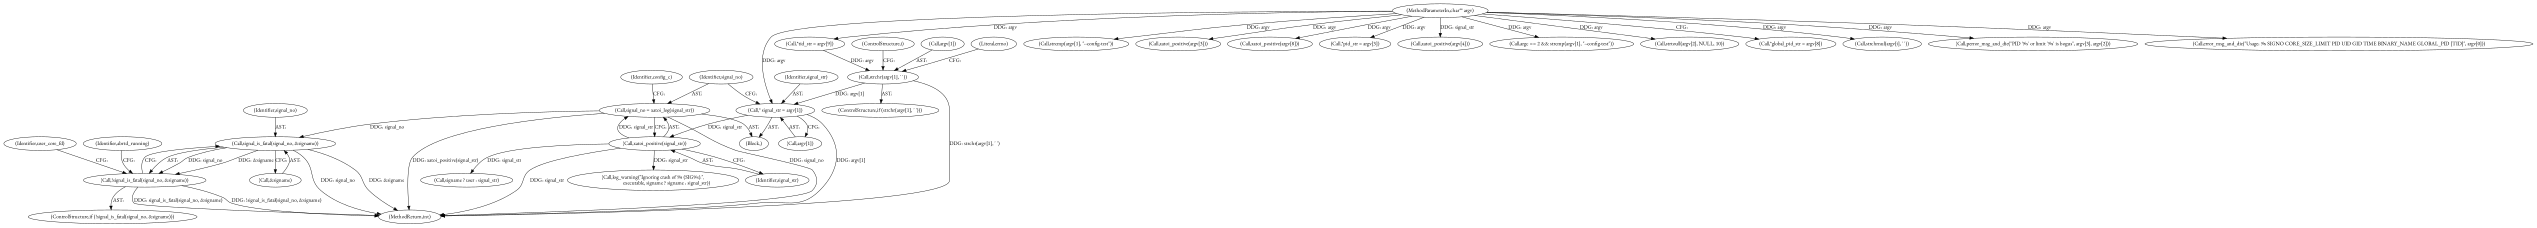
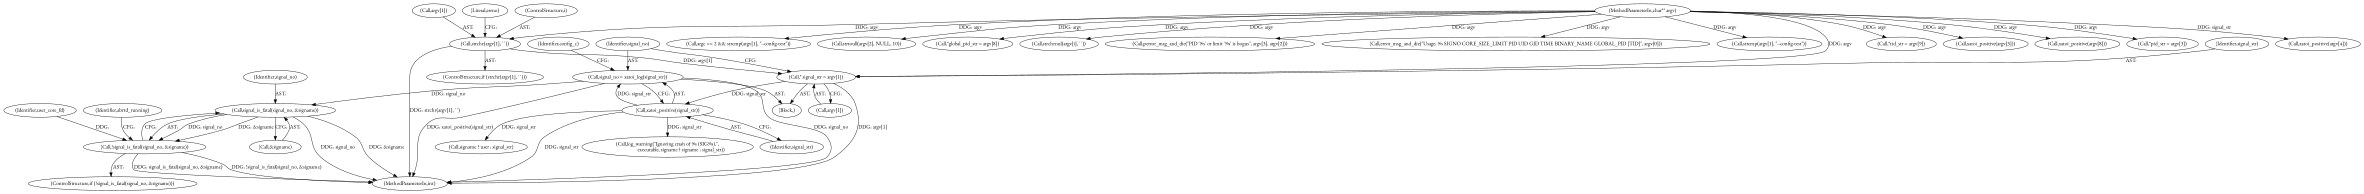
  digraph {
    fontname="EB Garamond"
    node [fontname="EB Garamond"]
    edge [fontname="EB Garamond"]
    n1 [label="(Call,signal_no = xatoi_log(signal_str))"]
    n2 [label="(Call,xatoi_positive(signal_str))"]
    n3 [label="(Call,signal_is_fatal(signal_no, &signame))"]
    n4 [label="(Block,)"]
-   n5 [label="(MethodReturn,int)"]
+   n5 [label="(MethodParameterIn,int)"]
    n6 [label="(Identifier,signal_str)"]
    n7 [label="(Call,log_warning(\"Ignoring crash of %s (SIG%s).\",\n                        executable, signame ? signame : signal_str))"]
    n8 [label="(Call,signame ? user : signal_str)"]
    n9 [label="(Call,!signal_is_fatal(signal_no, &signame))"]
    n10 [label="(Call,&signame)"]
    n11 [label="(Call,* signal_str = argv[1])"]
    n12 [label="(Call,argv[1])"]
    n13 [label="(Call,strchr(argv[1], ' '))"]
    n14 [label="(ControlStructure,if (strchr(argv[1], ' ')))"]
    n15 [label="(MethodParameterIn,char** argv)"]
    n16 [label="(Call,strcmp(argv[1], \"--config-test\"))"]
    n17 [label="(Call,*tid_str = argv[9])"]
    n18 [label="(Call,xatoi_positive(argv[3]))"]
    n19 [label="(Call,xatoi_positive(argv[8]))"]
    n20 [label="(Call,*pid_str = argv[3])"]
    n21 [label="(Call,xatoi_positive(argv[4]))"]
    n22 [label="(Call,argc == 2 && strcmp(argv[1], \"--config-test\"))"]
    n23 [label="(Call,strtoull(argv[2], NULL, 10))"]
    n24 [label="(Call,*global_pid_str = argv[8])"]
    n25 [label="(Call,strchrnul(argv[i], ' '))"]
    n26 [label="(Call,perror_msg_and_die(\"PID '%s' or limit '%s' is bogus\", argv[3], argv[2]))"]
    n27 [label="(Call,error_msg_and_die(\"Usage: %s SIGNO CORE_SIZE_LIMIT PID UID GID TIME BINARY_NAME GLOBAL_PID [TID]\", argv[0]))"]
    n28 [label="(ControlStructure,if (!signal_is_fatal(signal_no, &signame)))"]
    n29 [label="(Identifier,config_c)"]
    n30 [label="(ControlStructure,i)"]
    n31 [label="(Identifier,user_core_fd)"]
    n32 [label="(Call,argv[1])"]
    n33 [label="(Identifier,signal_no)"]
    n34 [label="(Identifier,signal_str)"]
    n35 [label="(Identifier,abrtd_running)"]
    n36 [label="(Literal,errno)"]
    n37 [label="(Identifier,signal_no)"]
    n1 -> n2 [label="CFG: "]
    n1 -> n3 [label="DDG: signal_no"]
    n1 -> n4 [label="AST: "]
    n1 -> n5 [label="DDG: xatoi_positive(signal_str)"]
    n1 -> n5 [label="DDG: signal_no"]
    n2 -> n1 [label="AST: "]
    n2 -> n1 [label="DDG: signal_str"]
    n2 -> n5 [label="DDG: signal_str"]
    n2 -> n6 [label="CFG: "]
    n2 -> n7 [label="DDG: signal_str"]
    n2 -> n8 [label="DDG: signal_str"]
    n3 -> n5 [label="DDG: signal_no"]
    n3 -> n5 [label="DDG: &signame"]
    n3 -> n9 [label="AST: "]
    n3 -> n9 [label="DDG: signal_no"]
    n3 -> n9 [label="DDG: &signame"]
    n3 -> n10 [label="CFG: "]
    n6 -> n2 [label="AST: "]
    n9 -> n3 [label="CFG: "]
    n9 -> n5 [label="DDG: signal_is_fatal(signal_no, &signame)"]
    n9 -> n5 [label="DDG: !signal_is_fatal(signal_no, &signame)"]
    n9 -> n28 [label="AST: "]
    n10 -> n3 [label="AST: "]
    n11 -> n2 [label="DDG: signal_str"]
    n11 -> n4 [label="AST: "]
    n11 -> n5 [label="DDG: argv[1]"]
    n11 -> n12 [label="CFG: "]
    n12 -> n11 [label="AST: "]
    n13 -> n5 [label="DDG: strchr(argv[1], ' ')"]
    n13 -> n11 [label="DDG: argv[1]"]
    n13 -> n14 [label="AST: "]
    n15 -> n11 [label="DDG: argv"]
-   n17 -> n13 [label="DDG: argv"]
+   n15 -> n13 [label="DDG: argv"]
    n15 -> n16 [label="DDG: argv"]
    n15 -> n17 [label="DDG: argv"]
    n15 -> n18 [label="DDG: argv"]
    n15 -> n19 [label="DDG: argv"]
    n15 -> n20 [label="DDG: argv"]
    n15 -> n21 [label="DDG: signal_str"]
    n15 -> n22 [label="DDG: argv"]
    n15 -> n23 [label="DDG: argv"]
-   n15 -> n24 [label="CFG: "]
+   n15 -> n24 [label="DDG: argv"]
    n15 -> n25 [label="DDG: argv"]
    n15 -> n26 [label="DDG: argv"]
    n15 -> n27 [label="DDG: argv"]
    n29 -> n1 [label="CFG: "]
-   n30 -> n13 [label="CFG: "]
-   n31 -> n9 [label="CFG: "]
+   n30 -> n13 [label="AST: "]
+   n31 -> n9 [label="DDG: "]
    n32 -> n13 [label="AST: "]
    n33 -> n1 [label="AST: "]
    n33 -> n11 [label="CFG: "]
    n34 -> n11 [label="AST: "]
    n35 -> n9 [label="CFG: "]
    n36 -> n13 [label="CFG: "]
    n37 -> n3 [label="AST: "]
  }
